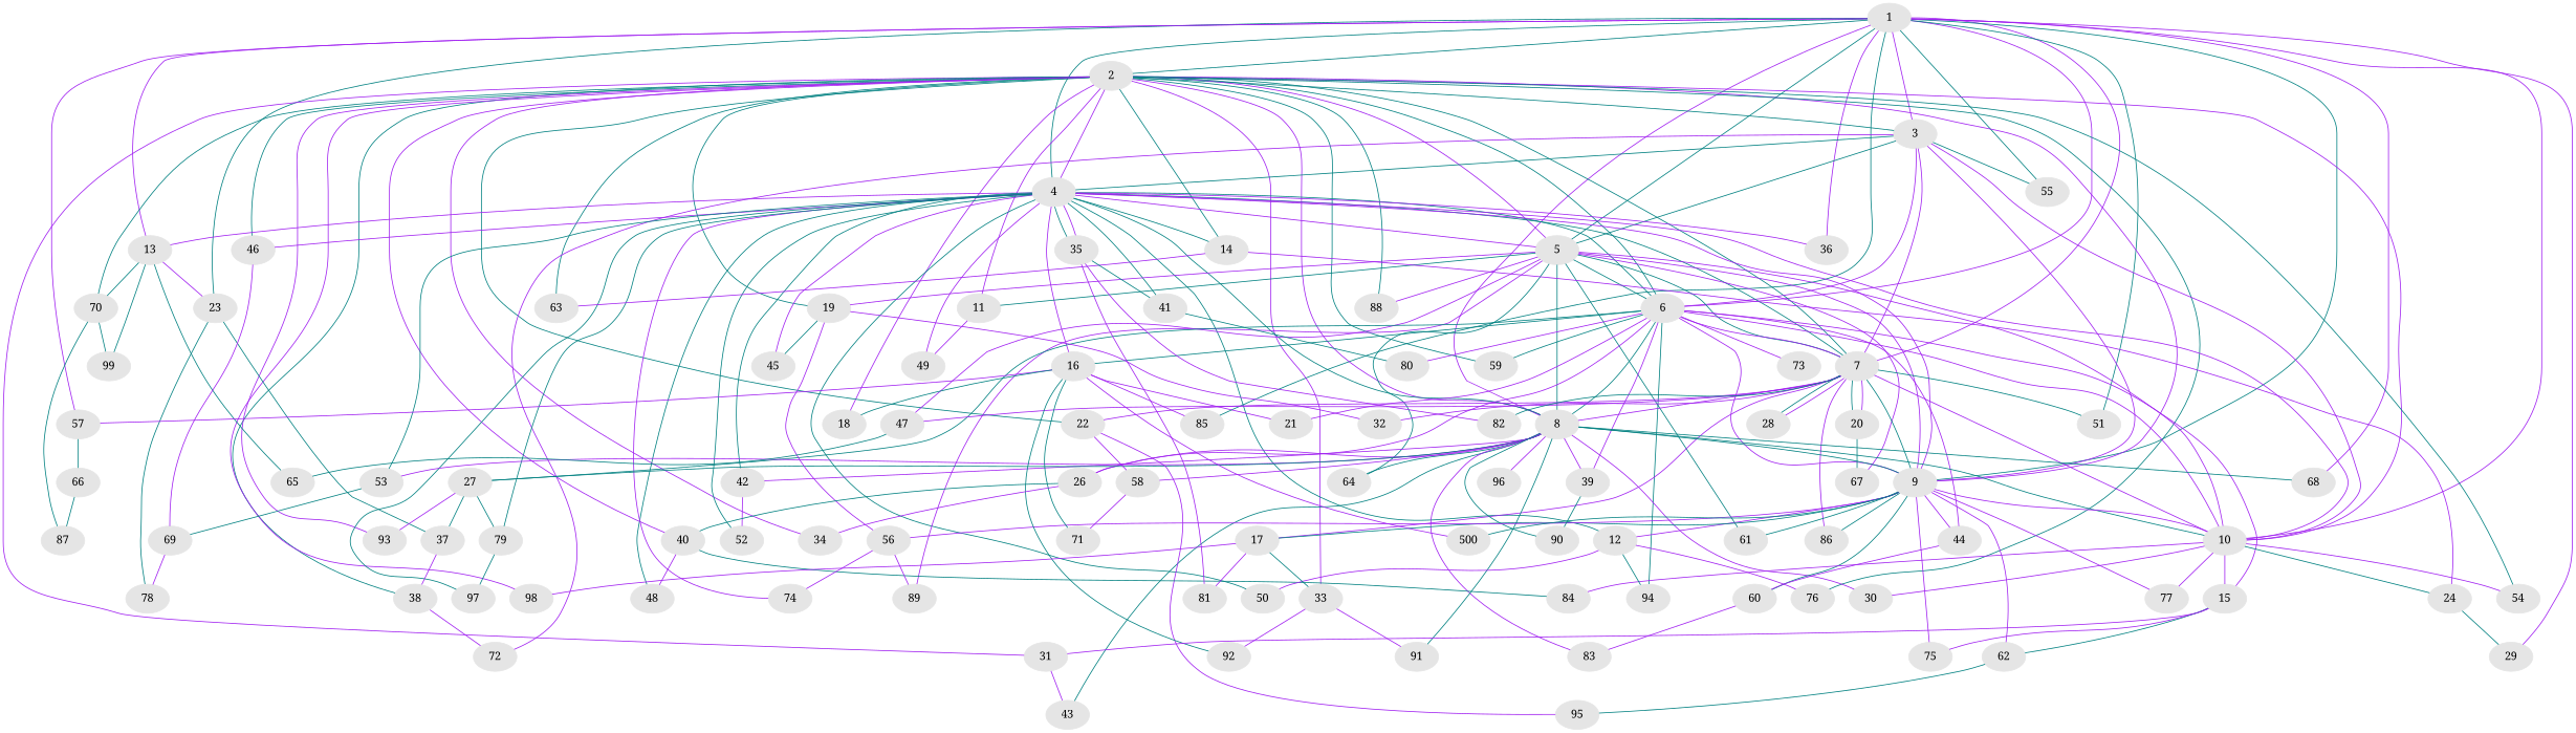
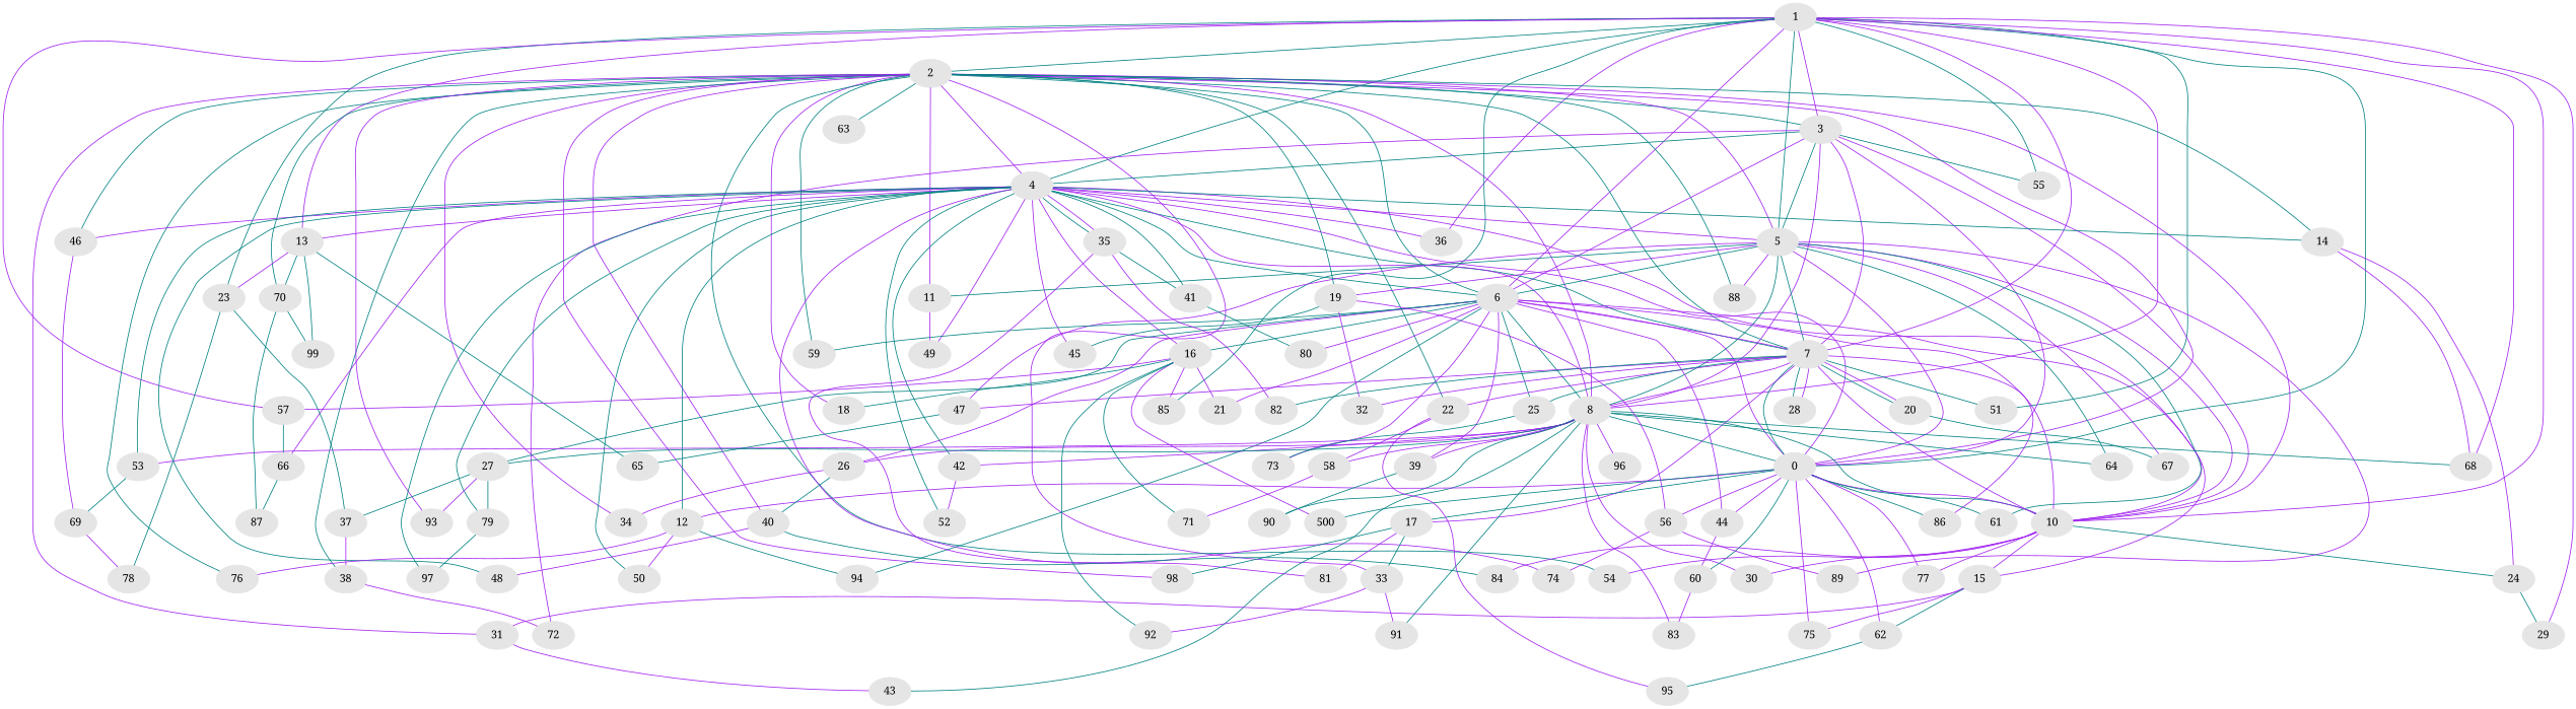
  graph {
    fontname="Noto Serif"
    node [color=gray90 fontname="Noto Serif" style=filled]
    edge [color=purple fontname="Noto Serif"]
    1
    2
    3
    4
    5
    6
    7
    8
-   9
+   9 [label=0]
    10
    13
    23
    29
    36
    51
    55
    57
    68
    85
    11
    14
    18
    19
    22
    31
    33
    34
    38
    40
    46
    54
    59
    63
    70
    76
    88
    93
    98
    72
    12
    16
    35
    41
    42
    45
    48
    49
    50
    52
    53
    66
    74
    79
    97
    47
    61
    64
    67
    89
    15
    21
+   25
    26
    27
    39
    44
    73
    80
    94
    17
    20
    28
    32
    82
    86
    30
    43
    58
    83
    90
    91
    96
    56
    60
    62
    75
    77
    n88 [label=500]
    24
    84
    65
    99
    37
    78
    95
    92
    69
    87
    71
    81
    1 -- 2 [color=teal]
    1 -- 3
    1 -- 4 [color=teal]
    1 -- 5 [color=teal]
    1 -- 6
    1 -- 7
    1 -- 8
    1 -- 9 [color=teal]
    1 -- 10
    1 -- 13
    1 -- 23 [color=teal]
    1 -- 29
    1 -- 36
    1 -- 51 [color=teal]
    1 -- 55 [color=teal]
    1 -- 57
    1 -- 68
    1 -- 85 [color=teal]
    2 -- 3 [color=teal]
    2 -- 4
    2 -- 5
    2 -- 6 [color=teal]
    2 -- 7 [color=teal]
    2 -- 8
    2 -- 9
    2 -- 10
    2 -- 11
    2 -- 14 [color=teal]
    2 -- 18
    2 -- 19 [color=teal]
    2 -- 22 [color=teal]
    2 -- 31
    2 -- 33
    2 -- 34
    2 -- 38 [color=teal]
    2 -- 40
    2 -- 46 [color=teal]
    2 -- 54 [color=teal]
    2 -- 59 [color=teal]
    2 -- 63 [color=teal]
    2 -- 70 [color=teal]
    2 -- 76 [color=teal]
    2 -- 88 [color=teal]
    2 -- 93
    2 -- 98
    3 -- 4 [color=teal]
    3 -- 5 [color=teal]
    3 -- 6
    3 -- 7
+   3 -- 8
    3 -- 9
    3 -- 10
    3 -- 55 [color=teal]
    3 -- 72
    4 -- 5
    4 -- 6 [color=teal]
    4 -- 7 [color=teal]
-   4 -- 8 [color=teal]
+   4 -- 8
    4 -- 9
    4 -- 10
    4 -- 13
    4 -- 36
    4 -- 14 [color=teal]
    4 -- 46
    4 -- 12 [color=teal]
    4 -- 16
    4 -- 35 [color=teal]
    4 -- 35
    4 -- 41 [color=teal]
    4 -- 42 [color=teal]
    4 -- 45
    4 -- 48 [color=teal]
    4 -- 49
    4 -- 50 [color=teal]
    4 -- 52 [color=teal]
    4 -- 53 [color=teal]
+   4 -- 66
    4 -- 74
    4 -- 79 [color=teal]
    4 -- 97 [color=teal]
    5 -- 6 [color=teal]
    5 -- 7 [color=teal]
    5 -- 8 [color=teal]
    5 -- 9
    5 -- 10
    5 -- 11 [color=teal]
    5 -- 19
    5 -- 88
    5 -- 47
    5 -- 61 [color=teal]
    5 -- 64 [color=teal]
    5 -- 67
    5 -- 89
    6 -- 7
    6 -- 8 [color=teal]
    6 -- 9
    6 -- 10
    6 -- 59 [color=teal]
    6 -- 16 [color=teal]
    6 -- 15
    6 -- 21
+   6 -- 25 [color=teal]
    6 -- 26
    6 -- 27 [color=teal]
    6 -- 39
    6 -- 44
    6 -- 73
    6 -- 80
    6 -- 94 [color=teal]
    7 -- 8
    7 -- 9 [color=teal]
    7 -- 10
    7 -- 51 [color=teal]
    7 -- 22
    7 -- 47
+   7 -- 25 [color=teal]
    7 -- 17
    7 -- 20 [color=teal]
    7 -- 20
    7 -- 28 [color=teal]
    7 -- 28
    7 -- 32
    7 -- 82 [color=teal]
    7 -- 86
    8 -- 9 [color=teal]
    8 -- 10 [color=teal]
    8 -- 68 [color=teal]
    8 -- 42
    8 -- 53
    8 -- 64 [color=teal]
    8 -- 26
    8 -- 27 [color=teal]
    8 -- 39
    8 -- 30
    8 -- 43 [color=teal]
    8 -- 58
    8 -- 83
    8 -- 90 [color=teal]
    8 -- 91 [color=teal]
    8 -- 96
    9 -- 10
    9 -- 12
    9 -- 61 [color=teal]
    9 -- 44
    9 -- 17 [color=teal]
    9 -- 86 [color=teal]
    9 -- 56
    9 -- 60 [color=teal]
    9 -- 62
    9 -- 75
    9 -- 77
    9 -- n88 [color=teal]
    10 -- 54
    10 -- 15
    10 -- 30
    10 -- 77
    10 -- 24 [color=teal]
    10 -- 84
    13 -- 23
    13 -- 70 [color=teal]
    13 -- 65 [color=teal]
    13 -- 99 [color=teal]
    23 -- 37 [color=teal]
    23 -- 78 [color=teal]
    57 -- 66 [color=teal]
    11 -- 49
-   14 -- 63
+   14 -- 68
    14 -- 24
    19 -- 45 [color=teal]
    19 -- 32
    19 -- 56
    22 -- 58
    22 -- 95
    31 -- 43
    33 -- 91
    33 -- 92
    38 -- 72
    40 -- 48
    40 -- 84 [color=teal]
    46 -- 69
    70 -- 99 [color=teal]
    70 -- 87 [color=teal]
    12 -- 76
    12 -- 50
    12 -- 94 [color=teal]
    16 -- 57
    16 -- 85
    16 -- 18 [color=teal]
    16 -- 21
    16 -- n88
    16 -- 92 [color=teal]
    16 -- 71 [color=teal]
    35 -- 41 [color=teal]
    35 -- 82
    35 -- 81
    41 -- 80 [color=teal]
    42 -- 52
    53 -- 69 [color=teal]
    66 -- 87 [color=teal]
    79 -- 97 [color=teal]
    47 -- 65 [color=teal]
    15 -- 31
    15 -- 62 [color=teal]
    15 -- 75
+   25 -- 73 [color=teal]
    26 -- 34
    26 -- 40 [color=teal]
    27 -- 93
    27 -- 79 [color=teal]
    27 -- 37 [color=teal]
    39 -- 90 [color=teal]
    44 -- 60
    17 -- 33 [color=teal]
-   17 -- 98
+   17 -- 98 [color=teal]
    17 -- 81
    20 -- 67 [color=teal]
    58 -- 71
    56 -- 74
    56 -- 89
    60 -- 83
    62 -- 95 [color=teal]
    24 -- 29 [color=teal]
    37 -- 38
    69 -- 78
  }
